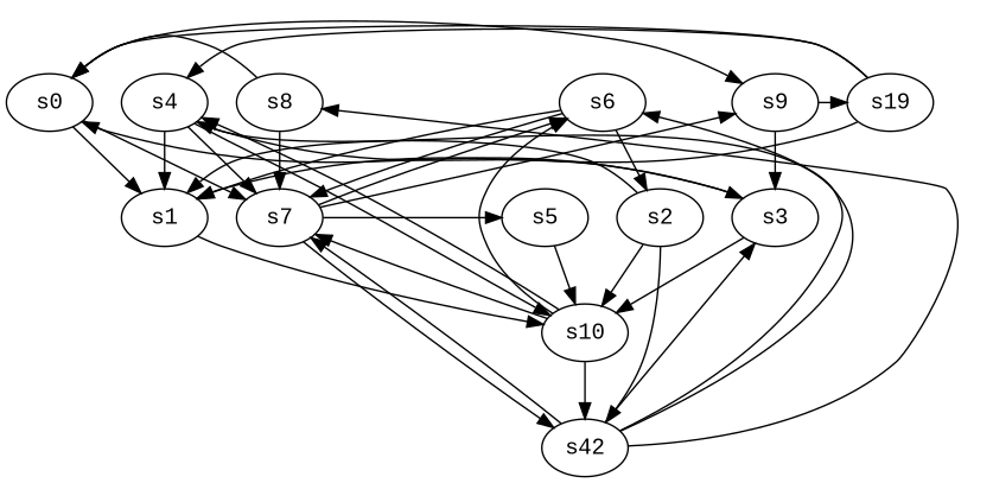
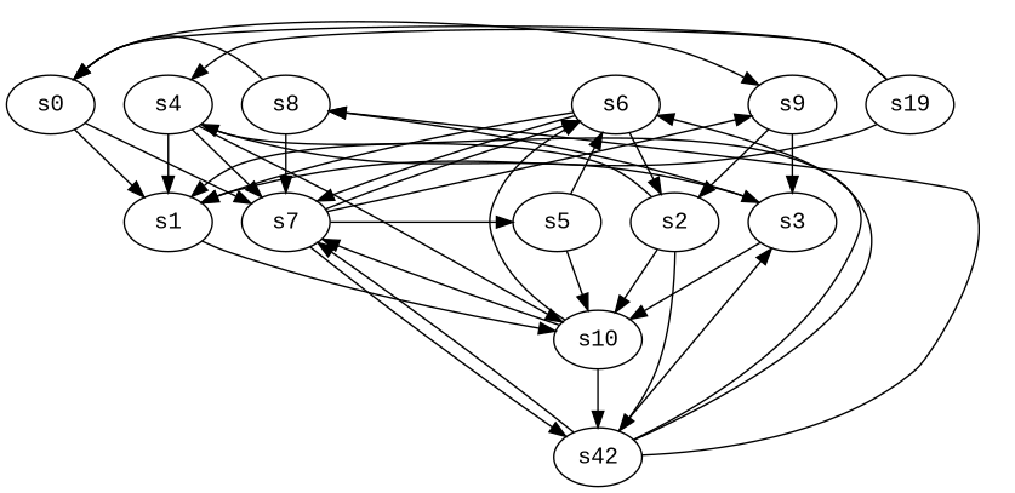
  digraph {
    fontname="Liberation Mono"
    node [fontname="Liberation Mono" player=0]
    edge [fontname="Liberation Mono"]
    s0
    s1
    s7 [player=1]
    s9
    s10
    n6 [label=s42]
    s5 [player=1]
    s6
    s3
    n10 [label=s19 player=1]
    s2 [player=1]
    s4 [player=1]
    s8
    s0 -> s1 [constraint="time % 4 == 2 && time % 5 == 2"]
    s0 -> s7 [constraint="time % 4 == 1 || time % 2 == 1"]
    s0 -> s9 [constraint="time % 4 == 3"]
    s1 -> s10 [constraint="!(time % 5 == 1)"]
    s7 -> s9 [constraint="time % 4 == 1 && time % 3 == 2"]
    s7 -> n6 [constraint="time % 3 == 1 && time % 4 == 3"]
    s7 -> s5 [constraint="time % 2 == 1 || time % 5 == 1"]
    s7 -> s6 [constraint="time % 2 == 1 && time % 3 == 1"]
    s9 -> s3
-   s9 -> n10 [constraint="time % 5 == 2 || time % 5 == 3"]
+   s9 -> s2 [constraint="time % 5 == 2 || time % 5 == 3"]
    s10 -> s7 [constraint="time % 2 == 1"]
    s10 -> n6
    s10 -> s6 [constraint="time % 4 == 3 && time % 4 == 3"]
-   s10 -> s4 [constraint="time % 8 == 4"]
    n6 -> s7 [constraint="time == 1 || time == 5 || time == 9 || time == 16"]
    n6 -> s6 [constraint="time == 7"]
    n6 -> s3 [constraint="time % 4 == 1 && time % 5 == 4"]
    n6 -> s4 [constraint="time % 3 == 1 || time % 4 == 2"]
    n6 -> s8 [constraint="time % 4 == 1 && time % 4 == 2"]
    s5 -> s10
+   s5 -> s6 [constraint="time == 8"]
    s6 -> s1 [constraint="time % 3 == 0"]
    s6 -> s7
    s6 -> s2
    s3 -> s10
-   s3 -> s0 [constraint="time % 7 == 0"]
+   s3 -> s8 [constraint="time % 7 == 0"]
    n10 -> s0 [constraint="time % 5 == 1"]
    n10 -> s1 [constraint="time == 5 || time == 13"]
    n10 -> s4 [constraint="time % 3 == 2 && time % 4 == 3"]
    s2 -> s1 [constraint="!(time % 6 == 5)"]
    s2 -> s10 [constraint="time % 6 == 0"]
    s2 -> n6 [constraint="time % 4 == 0 || time % 3 == 1"]
    s4 -> s1
    s4 -> s7
    s4 -> s10 [constraint="!(time % 2 == 0)"]
    s4 -> s3 [constraint="time % 3 == 0 && time % 5 == 3"]
    s8 -> s0 [constraint="time % 8 == 0"]
    s8 -> s7
  }
